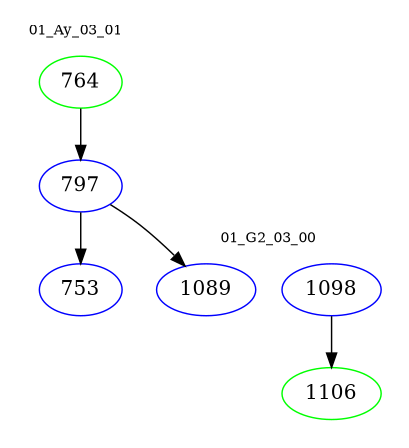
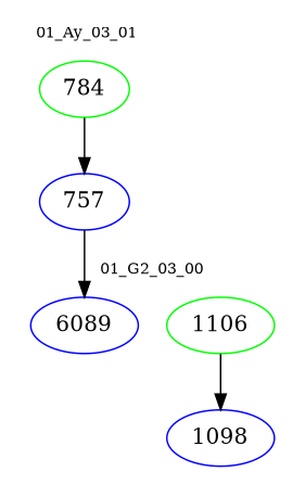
  digraph {
    node [color=blue]
    edge [color=black]
-   n1 [color=green label=764]
-   n2 [label=797]
-   n3 [label=753]
+   n1 [color=green label=784]
+   n2 [label=757]
    n4 [color=green label=1106]
    n5 [label=1098]
-   n6 [label=1089]
+   n6 [label=6089]
    subgraph cluster_1 {
      color=white
      fontsize=10
      label="01_Ay_03_01"
      n1
      n2
-     n3
    }
    subgraph cluster_2 {
      color=white
      fontsize=10
      label="01_G2_03_00"
      n4
      n5
      n6
    }
    n1 -> n2
-   n2 -> n3
    n2 -> n6
-   n5 -> n4
+   n4 -> n5
  }
